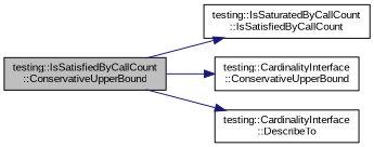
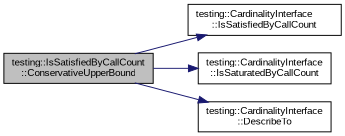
  digraph {
    fontname="Liberation Sans"
    rankdir=LR
    node [color=black fillcolor=white fontname="Liberation Sans" fontsize=10 shape=record style=filled]
    edge [color=midnightblue fontname="Liberation Sans" fontsize=10 labelfontname=Helvetica labelfontsize=10 style=solid]
    n1 [fillcolor=grey75 fontcolor=black height=0.2 label="testing::IsSatisfiedByCallCount\l::ConservativeUpperBound" width=0.4]
-   n2 [height=0.2 label="testing::IsSaturatedByCallCount\l::IsSatisfiedByCallCount" width=0.4]
-   n3 [height=0.2 label="testing::CardinalityInterface\l::ConservativeUpperBound" width=0.4]
+   n2 [height=0.2 label="testing::CardinalityInterface\l::IsSatisfiedByCallCount" width=0.4]
+   n3 [height=0.2 label="testing::CardinalityInterface\l::IsSaturatedByCallCount" width=0.4]
    n4 [height=0.2 label="testing::CardinalityInterface\l::DescribeTo" width=0.4]
    n1 -> n2
    n1 -> n3
    n1 -> n4
  }
